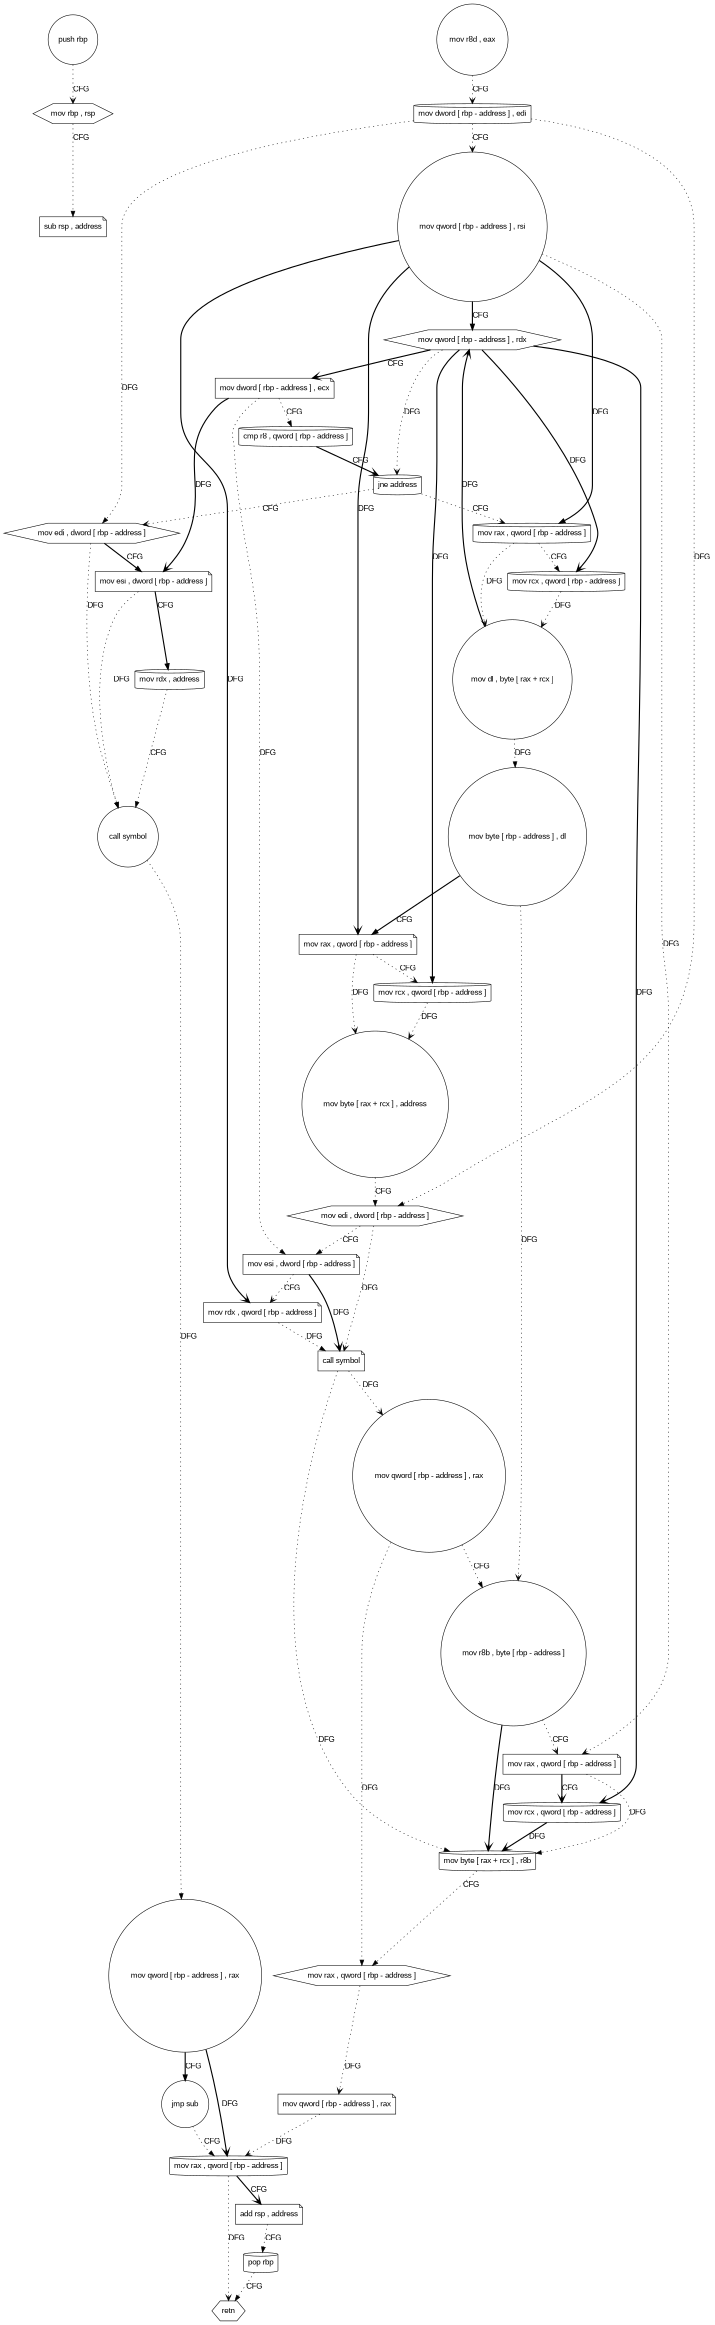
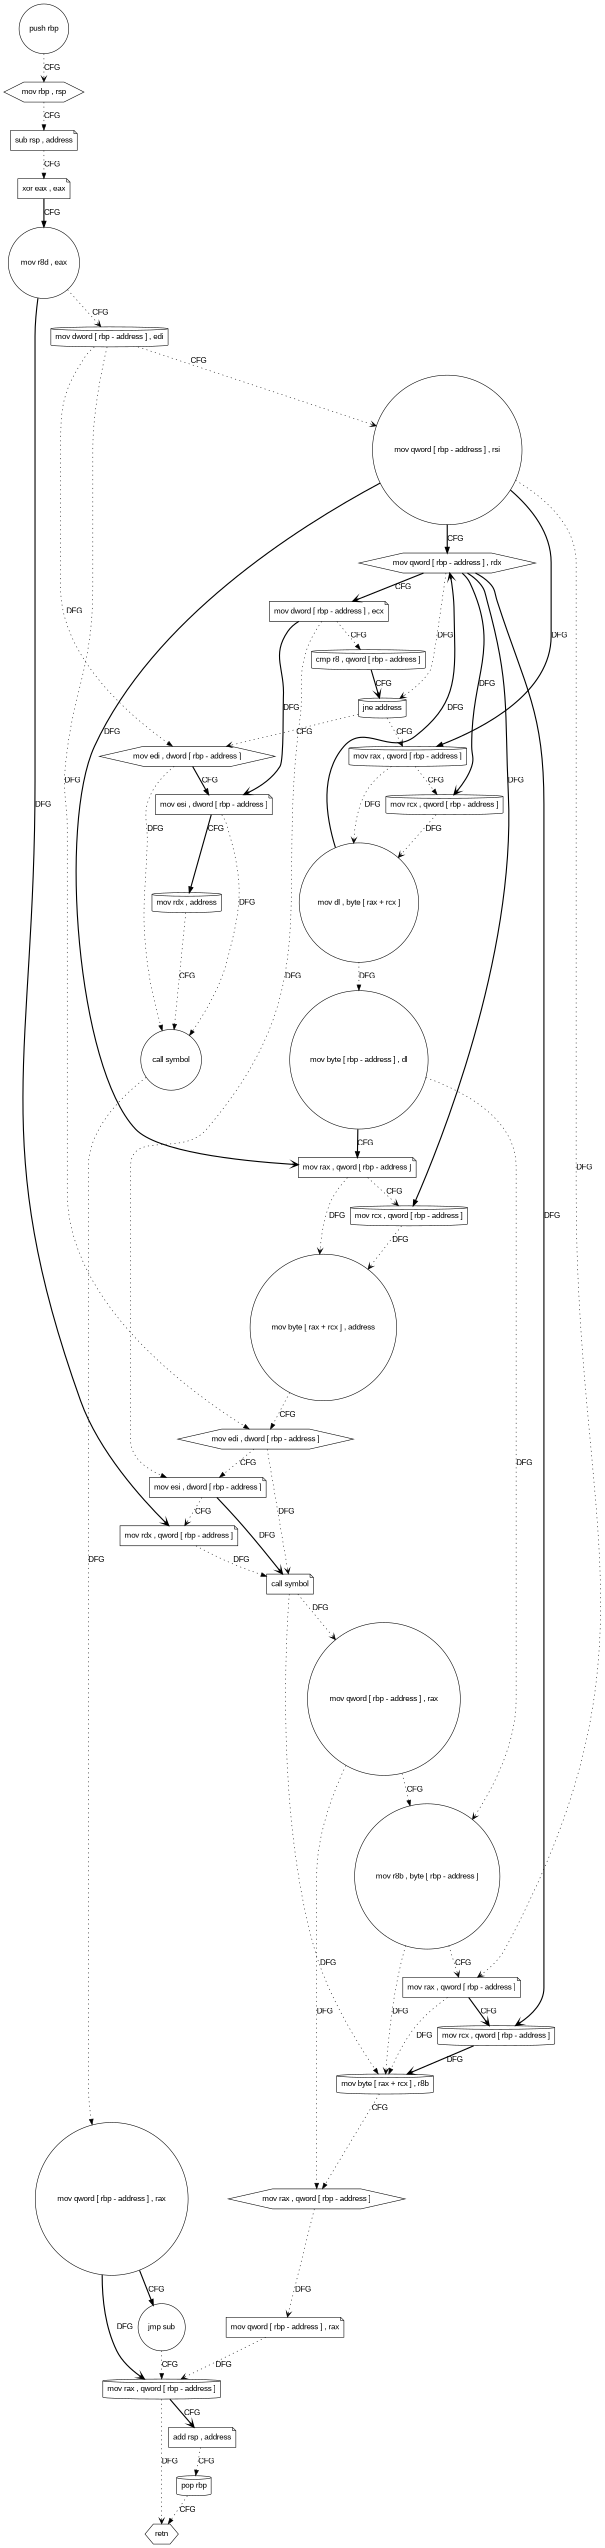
  digraph {
    fontname="Liberation Sans"
    node [fontname="Liberation Sans" shape=circle]
    edge [arrowhead=vee fontname="Liberation Sans" style=dotted]
    n1 [label="push rbp"]
    n2 [label="mov rbp , rsp" shape=hexagon]
    n3 [label="sub rsp , address" shape=note]
+   n4 [label="xor eax , eax" shape=note]
    n5 [label="mov r8d , eax"]
    n6 [label="mov dword [ rbp - address ] , edi" shape=cylinder]
    n7 [label="mov qword [ rbp - address ] , rsi"]
    n8 [label="mov edi , dword [ rbp - address ]" shape=hexagon]
    n9 [label="mov edi , dword [ rbp - address ]" shape=hexagon]
    n10 [label="mov qword [ rbp - address ] , rdx" shape=hexagon]
    n11 [label="mov rax , qword [ rbp - address ]" shape=cylinder]
    n12 [label="mov rax , qword [ rbp - address ]" shape=note]
    n13 [label="mov rdx , qword [ rbp - address ]" shape=note]
    n14 [label="mov rax , qword [ rbp - address ]" shape=note]
    n15 [label="mov esi , dword [ rbp - address ]" shape=note]
    n16 [label="call symbol"]
    n17 [label="mov esi , dword [ rbp - address ]" shape=note]
    n18 [label="call symbol" shape=note]
    n19 [label="mov dword [ rbp - address ] , ecx" shape=note]
    n20 [label="jne address" shape=cylinder]
    n21 [label="mov rcx , qword [ rbp - address ]" shape=cylinder]
    n22 [label="mov rcx , qword [ rbp - address ]" shape=cylinder]
    n23 [label="mov rcx , qword [ rbp - address ]" shape=cylinder]
    n24 [label="mov dl , byte [ rax + rcx ]"]
    n25 [label="mov byte [ rax + rcx ] , address"]
    n26 [label="mov byte [ rax + rcx ] , r8b" shape=cylinder]
    n27 [label="cmp r8 , qword [ rbp - address ]" shape=cylinder]
    n28 [label="mov rdx , address" shape=cylinder]
    n29 [label="mov byte [ rbp - address ] , dl"]
    n30 [label="mov qword [ rbp - address ] , rax"]
    n31 [label="mov r8b , byte [ rbp - address ]"]
    n32 [label="mov qword [ rbp - address ] , rax"]
    n33 [label="mov rax , qword [ rbp - address ]" shape=hexagon]
    n34 [label="mov qword [ rbp - address ] , rax" shape=note]
    n35 [label="mov rax , qword [ rbp - address ]" shape=cylinder]
    n36 [label="add rsp , address" shape=note]
    n37 [label=retn shape=hexagon]
    n38 [label="pop rbp" shape=cylinder]
    n39 [label="jmp sub"]
    n1 -> n2 [label=CFG]
    n2 -> n3 [arrowhead=normal label=CFG]
+   n3 -> n4 [arrowhead=normal label=CFG]
+   n4 -> n5 [arrowhead=normal label=CFG style=bold]
    n5 -> n6 [label=CFG]
    n6 -> n7 [label=CFG]
    n6 -> n8 [arrowhead=normal label=DFG]
    n6 -> n9 [arrowhead=normal label=DFG]
    n7 -> n10 [arrowhead=normal label=CFG style=bold]
    n7 -> n11 [arrowhead=normal label=DFG style=bold]
    n7 -> n12 [label=DFG style=bold]
-   n7 -> n13 [label=DFG style=bold]
+   n5 -> n13 [label=DFG style=bold]
    n7 -> n14 [label=DFG]
    n8 -> n15 [arrowhead=normal label=CFG style=bold]
    n8 -> n16 [arrowhead=normal label=DFG]
    n9 -> n17 [arrowhead=normal label=CFG]
    n9 -> n18 [label=DFG]
    n10 -> n19 [label=CFG style=bold]
    n10 -> n20 [label=DFG]
    n10 -> n21 [label=DFG style=bold]
    n10 -> n22 [arrowhead=normal label=DFG style=bold]
    n10 -> n23 [label=DFG style=bold]
    n11 -> n21 [arrowhead=normal label=CFG]
    n11 -> n24 [label=DFG]
    n12 -> n22 [label=CFG]
    n12 -> n25 [label=DFG]
    n13 -> n18 [arrowhead=normal label=DFG]
    n14 -> n23 [label=CFG style=bold]
    n14 -> n26 [arrowhead=normal label=DFG]
    n15 -> n16 [arrowhead=normal label=DFG]
    n15 -> n28 [arrowhead=normal label=CFG style=bold]
    n16 -> n30 [arrowhead=normal label=DFG]
    n17 -> n13 [label=CFG]
    n17 -> n18 [label=DFG style=bold]
    n18 -> n26 [arrowhead=normal label=DFG]
    n18 -> n32 [label=DFG]
    n19 -> n15 [label=DFG style=bold]
    n19 -> n17 [arrowhead=normal label=DFG]
    n19 -> n27 [arrowhead=normal label=CFG]
    n20 -> n8 [label=CFG]
    n20 -> n11 [label=CFG]
    n21 -> n24 [label=DFG]
    n22 -> n25 [label=DFG]
    n23 -> n26 [label=DFG style=bold]
    n24 -> n10 [label=DFG style=bold]
    n24 -> n29 [arrowhead=normal label=DFG]
    n25 -> n9 [arrowhead=normal label=CFG]
    n26 -> n33 [arrowhead=normal label=CFG]
    n27 -> n20 [label=CFG style=bold]
    n28 -> n16 [arrowhead=normal label=CFG]
    n29 -> n12 [arrowhead=normal label=CFG style=bold]
    n29 -> n31 [label=DFG]
    n30 -> n35 [label=DFG style=bold]
    n30 -> n39 [arrowhead=normal label=CFG style=bold]
    n31 -> n14 [label=CFG]
-   n31 -> n26 [label=DFG style=bold]
+   n31 -> n26 [label=DFG]
    n32 -> n31 [arrowhead=normal label=CFG]
    n32 -> n33 [arrowhead=normal label=DFG]
    n33 -> n34 [label=DFG]
    n34 -> n35 [label=DFG]
    n35 -> n36 [label=CFG style=bold]
    n35 -> n37 [label=DFG]
    n36 -> n38 [arrowhead=normal label=CFG]
    n38 -> n37 [arrowhead=normal label=CFG]
    n39 -> n35 [arrowhead=normal label=CFG]
  }
